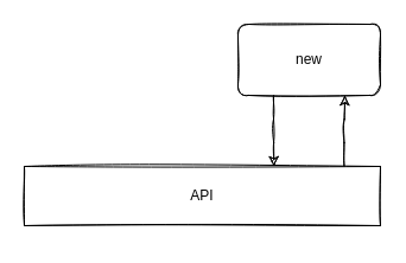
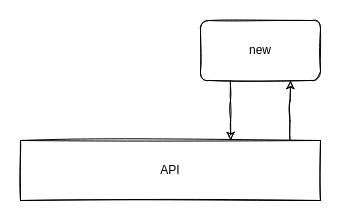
  <mxCell id="0" />
  <mxCell id="1" parent="0" />
- <mxCell id="2" value="API" style="rounded=0;whiteSpace=wrap;html=1;sketch=1;" parent="1" vertex="1"><mxGeometry x="20" y="140" width="300" height="50" as="geometry" /></mxCell>
+ <mxCell id="2" value="API" style="rounded=0;whiteSpace=wrap;html=1;sketch=1;" parent="1" vertex="1"><mxGeometry x="20" y="140" width="300" height="60" as="geometry" /></mxCell>
  <mxCell id="3" style="edgeStyle=orthogonalEdgeStyle;sketch=1;orthogonalLoop=1;jettySize=auto;html=1;exitX=0.898;exitY=-0.015;exitDx=0;exitDy=0;entryX=0.75;entryY=1;entryDx=0;entryDy=0;exitPerimeter=0;" parent="1" source="2" target="5" edge="1"><mxGeometry relative="1" as="geometry" /></mxCell>
  <mxCell id="4" style="edgeStyle=orthogonalEdgeStyle;sketch=1;orthogonalLoop=1;jettySize=auto;html=1;exitX=0.25;exitY=1;exitDx=0;exitDy=0;entryX=0.701;entryY=0;entryDx=0;entryDy=0;entryPerimeter=0;" parent="1" source="5" target="2" edge="1"><mxGeometry relative="1" as="geometry" /></mxCell>
  <mxCell id="5" value="new" style="whiteSpace=wrap;html=1;sketch=1;rounded=1;" parent="1" vertex="1"><mxGeometry x="200" y="20" width="120" height="60" as="geometry" /></mxCell>
